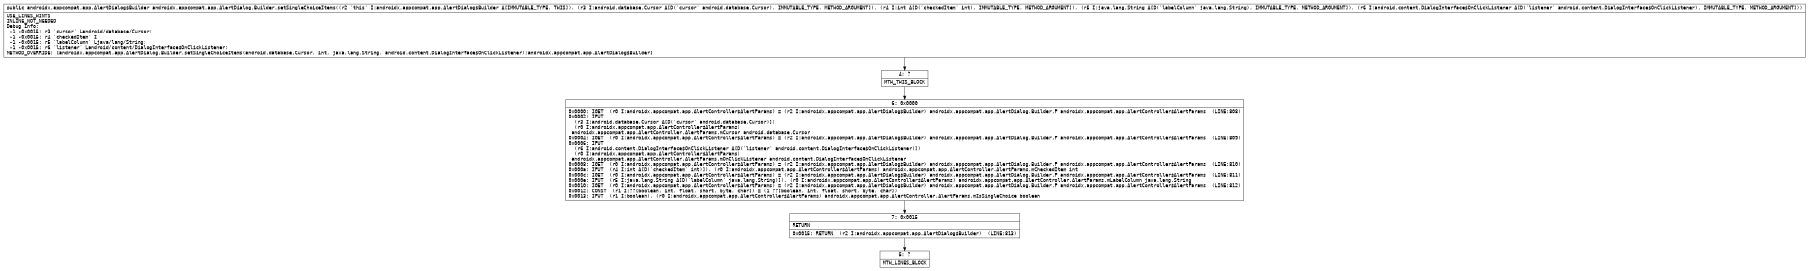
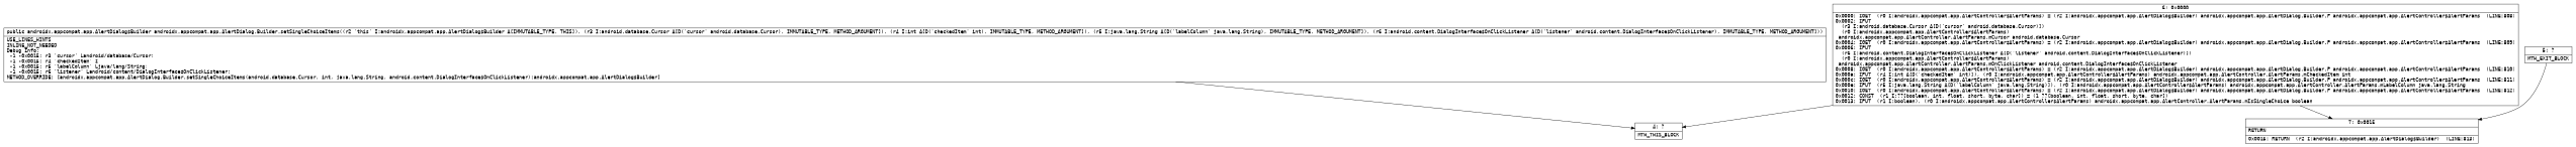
  digraph {
    fontname="DejaVu Sans Mono"
    node [fontname="DejaVu Sans Mono" shape=record]
    edge [fontname="DejaVu Sans Mono"]
    n1 [label="{4\:\ ?|MTH_THIS_BLOCK\l}"]
    n2 [label="{6\:\ 0x0000|0x0000: IGET  (r0 I:androidx.appcompat.app.AlertController$AlertParams) = (r2 I:androidx.appcompat.app.AlertDialog$Builder) androidx.appcompat.app.AlertDialog.Builder.P androidx.appcompat.app.AlertController$AlertParams  (LINE:808)\l0x0002: IPUT  \l  (r3 I:android.database.Cursor A[D('cursor' android.database.Cursor)])\l  (r0 I:androidx.appcompat.app.AlertController$AlertParams)\l androidx.appcompat.app.AlertController.AlertParams.mCursor android.database.Cursor \l0x0004: IGET  (r0 I:androidx.appcompat.app.AlertController$AlertParams) = (r2 I:androidx.appcompat.app.AlertDialog$Builder) androidx.appcompat.app.AlertDialog.Builder.P androidx.appcompat.app.AlertController$AlertParams  (LINE:809)\l0x0006: IPUT  \l  (r6 I:android.content.DialogInterface$OnClickListener A[D('listener' android.content.DialogInterface$OnClickListener)])\l  (r0 I:androidx.appcompat.app.AlertController$AlertParams)\l androidx.appcompat.app.AlertController.AlertParams.mOnClickListener android.content.DialogInterface$OnClickListener \l0x0008: IGET  (r0 I:androidx.appcompat.app.AlertController$AlertParams) = (r2 I:androidx.appcompat.app.AlertDialog$Builder) androidx.appcompat.app.AlertDialog.Builder.P androidx.appcompat.app.AlertController$AlertParams  (LINE:810)\l0x000a: IPUT  (r4 I:int A[D('checkedItem' int)]), (r0 I:androidx.appcompat.app.AlertController$AlertParams) androidx.appcompat.app.AlertController.AlertParams.mCheckedItem int \l0x000c: IGET  (r0 I:androidx.appcompat.app.AlertController$AlertParams) = (r2 I:androidx.appcompat.app.AlertDialog$Builder) androidx.appcompat.app.AlertDialog.Builder.P androidx.appcompat.app.AlertController$AlertParams  (LINE:811)\l0x000e: IPUT  (r5 I:java.lang.String A[D('labelColumn' java.lang.String)]), (r0 I:androidx.appcompat.app.AlertController$AlertParams) androidx.appcompat.app.AlertController.AlertParams.mLabelColumn java.lang.String \l0x0010: IGET  (r0 I:androidx.appcompat.app.AlertController$AlertParams) = (r2 I:androidx.appcompat.app.AlertDialog$Builder) androidx.appcompat.app.AlertDialog.Builder.P androidx.appcompat.app.AlertController$AlertParams  (LINE:812)\l0x0012: CONST  (r1 I:??[boolean, int, float, short, byte, char]) = (1 ??[boolean, int, float, short, byte, char]) \l0x0013: IPUT  (r1 I:boolean), (r0 I:androidx.appcompat.app.AlertController$AlertParams) androidx.appcompat.app.AlertController.AlertParams.mIsSingleChoice boolean \l}"]
    n3 [label="{7\:\ 0x0015|RETURN\l|0x0015: RETURN  (r2 I:androidx.appcompat.app.AlertDialog$Builder)  (LINE:813)\l}"]
-   n4 [label="{5\:\ ?|MTH_LINES_BLOCK\l}"]
+   n4 [label="{5\:\ ?|MTH_EXIT_BLOCK\l}"]
    n5 [label="{public androidx.appcompat.app.AlertDialog$Builder androidx.appcompat.app.AlertDialog.Builder.setSingleChoiceItems((r2 'this' I:androidx.appcompat.app.AlertDialog$Builder A[IMMUTABLE_TYPE, THIS]), (r3 I:android.database.Cursor A[D('cursor' android.database.Cursor), IMMUTABLE_TYPE, METHOD_ARGUMENT]), (r4 I:int A[D('checkedItem' int), IMMUTABLE_TYPE, METHOD_ARGUMENT]), (r5 I:java.lang.String A[D('labelColumn' java.lang.String), IMMUTABLE_TYPE, METHOD_ARGUMENT]), (r6 I:android.content.DialogInterface$OnClickListener A[D('listener' android.content.DialogInterface$OnClickListener), IMMUTABLE_TYPE, METHOD_ARGUMENT]))  | USE_LINES_HINTS\lINLINE_NOT_NEEDED\lDebug Info:\l  \-1 \-0x0015: r3 'cursor' Landroid\/database\/Cursor;\l  \-1 \-0x0015: r4 'checkedItem' I\l  \-1 \-0x0015: r5 'labelColumn' Ljava\/lang\/String;\l  \-1 \-0x0015: r6 'listener' Landroid\/content\/DialogInterface$OnClickListener;\lMETHOD_OVERRIDE: [androidx.appcompat.app.AlertDialog.Builder.setSingleChoiceItems(android.database.Cursor, int, java.lang.String, android.content.DialogInterface$OnClickListener):androidx.appcompat.app.AlertDialog$Builder]\l}"]
-   n1 -> n2
+   n2 -> n1
    n2 -> n3
-   n3 -> n4
+   n4 -> n3
    n5 -> n1
  }
